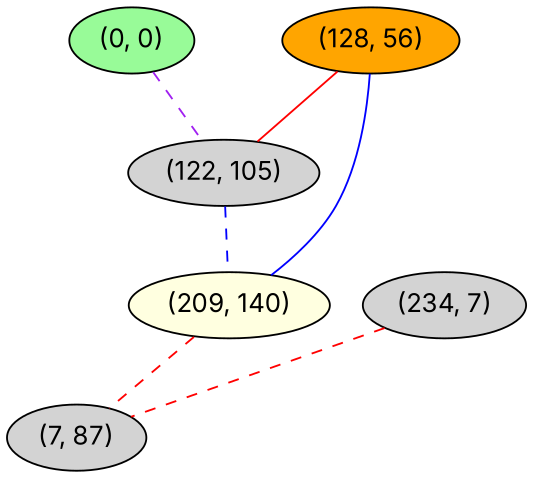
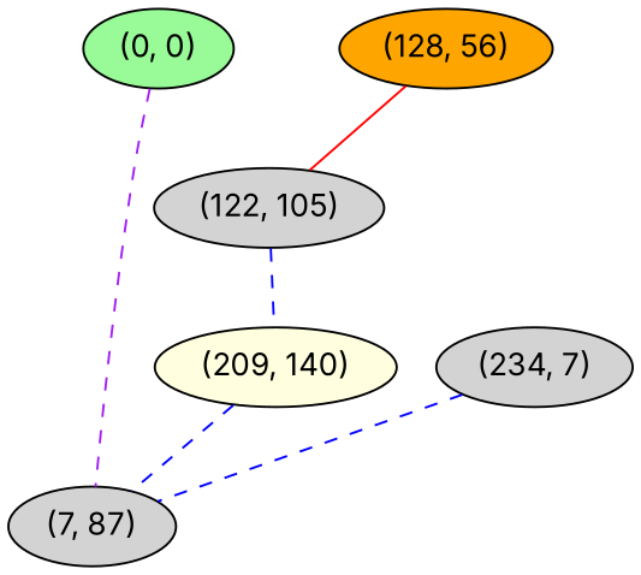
  graph {
    fontname=Inter
    node [fillcolor=lightgrey fontname=Inter style=filled]
    edge [color=red fontname=Inter style=dashed weight=1]
    "(0, 0)" [fillcolor=palegreen]
    "(7, 87)"
    "(234, 7)"
    "(128, 56)" [fillcolor=orange]
    "(122, 105)"
    "(209, 140)" [fillcolor=lightyellow]
-   "(0, 0)" -- "(122, 105)" [color=purple weight=4]
-   "(234, 7)" -- "(7, 87)"
+   "(0, 0)" -- "(7, 87)" [color=purple weight=4]
+   "(234, 7)" -- "(7, 87)" [color=blue]
    "(128, 56)" -- "(122, 105)" [style=solid]
-   "(128, 56)" -- "(209, 140)" [color=blue style=solid weight=3]
    "(122, 105)" -- "(209, 140)" [color=blue weight=3]
-   "(209, 140)" -- "(7, 87)"
+   "(209, 140)" -- "(7, 87)" [color=blue]
  }
